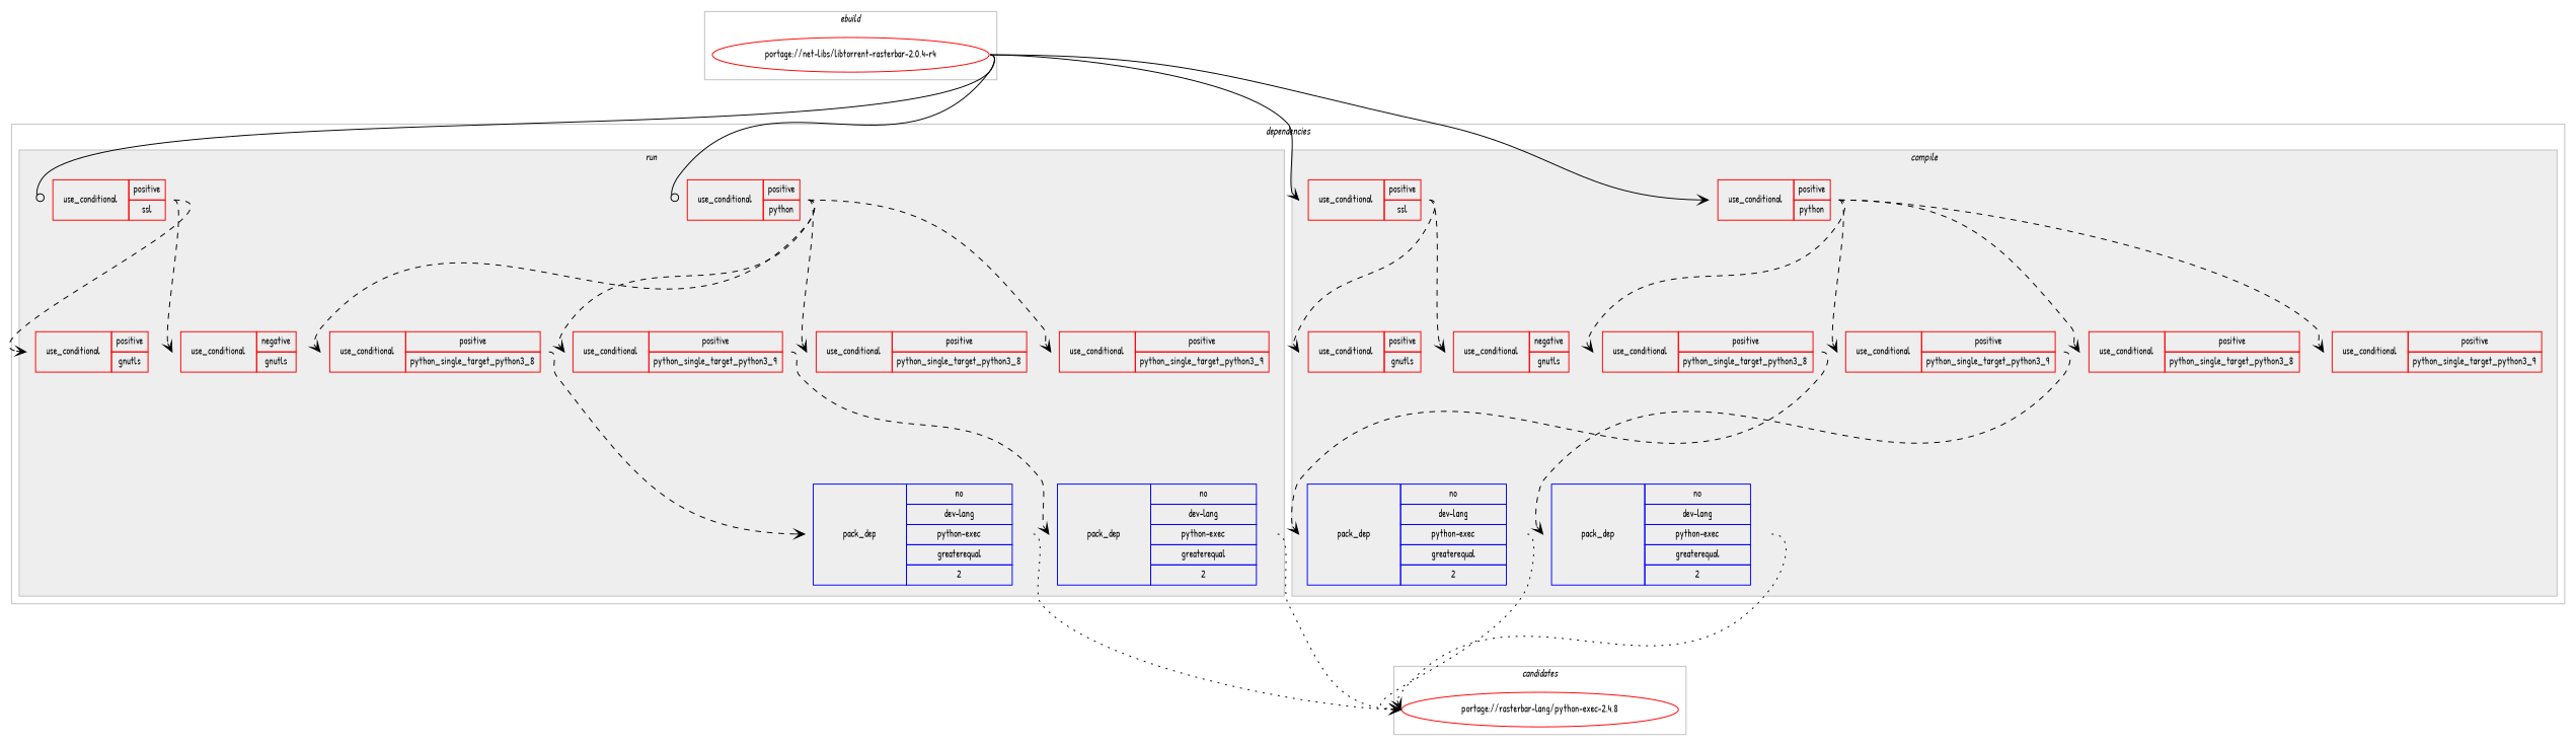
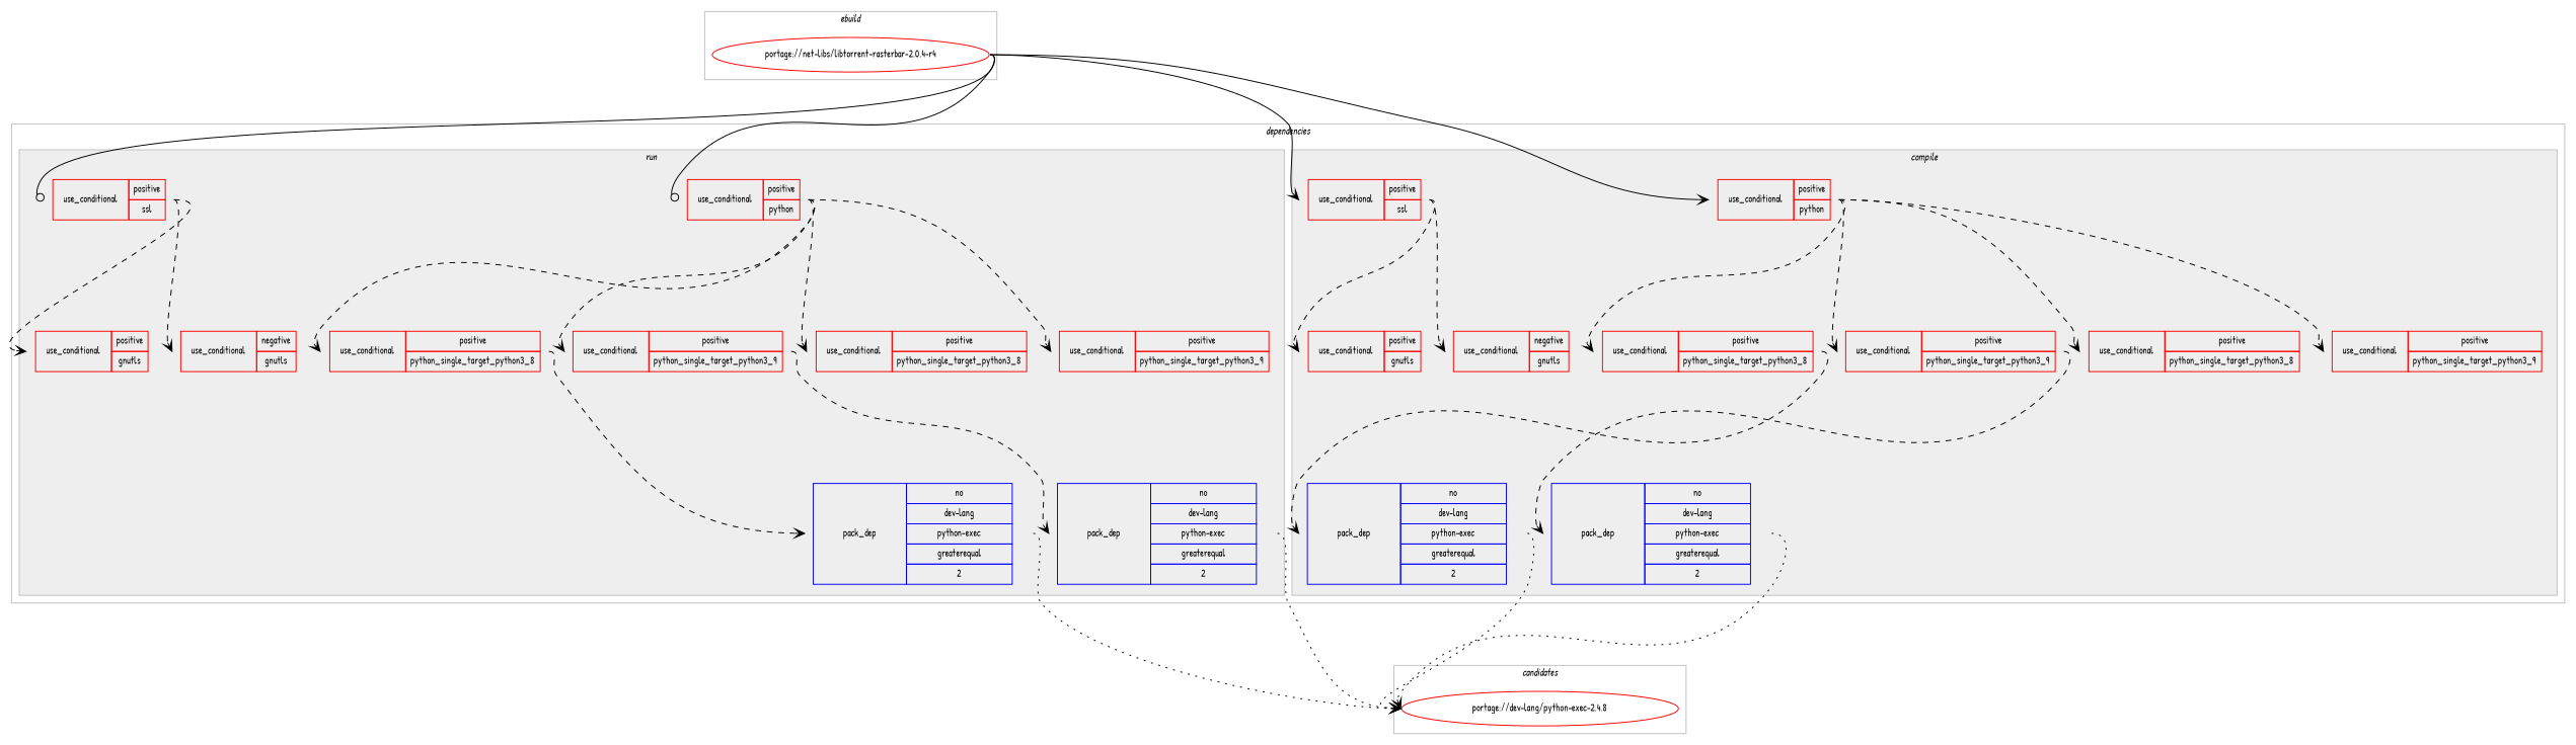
  digraph {
    compound=true
    concentrate=true
    fontname="Patrick Hand"
    fontsize=10
    newrank=true
    rankdir=TB
    ranksep=1.5
    node [color=red fontname="Patrick Hand" fontsize=10 shape=none]
    edge [arrowhead=vee headport=w style=dashed tailport=e weight=20 fontname="Patrick Hand"]
    n1 [label="portage://net-libs/libtorrent-rasterbar-2.0.4-r4" width=4 shape=""]
    n2 [color=blue label=<<TABLE BORDER="0" CELLBORDER="1" CELLSPACING="0" CELLPADDING="4" WIDTH="220"><TR><TD ROWSPAN="6" CELLPADDING="30">pack_dep</TD></TR><TR><TD WIDTH="110">no</TD></TR><TR><TD>dev-lang</TD></TR><TR><TD>python-exec</TD></TR><TR><TD>greaterequal</TD></TR><TR><TD>2</TD></TR></TABLE>>]
    n3 [label=<<TABLE BORDER="0" CELLBORDER="1" CELLSPACING="0" CELLPADDING="4"><TR><TD ROWSPAN="3" CELLPADDING="10">use_conditional</TD></TR><TR><TD>positive</TD></TR><TR><TD>python_single_target_python3_8</TD></TR></TABLE>>]
    n4 [color=blue label=<<TABLE BORDER="0" CELLBORDER="1" CELLSPACING="0" CELLPADDING="4" WIDTH="220"><TR><TD ROWSPAN="6" CELLPADDING="30">pack_dep</TD></TR><TR><TD WIDTH="110">no</TD></TR><TR><TD>dev-lang</TD></TR><TR><TD>python-exec</TD></TR><TR><TD>greaterequal</TD></TR><TR><TD>2</TD></TR></TABLE>>]
    n5 [label=<<TABLE BORDER="0" CELLBORDER="1" CELLSPACING="0" CELLPADDING="4"><TR><TD ROWSPAN="3" CELLPADDING="10">use_conditional</TD></TR><TR><TD>positive</TD></TR><TR><TD>python_single_target_python3_9</TD></TR></TABLE>>]
    n6 [label=<<TABLE BORDER="0" CELLBORDER="1" CELLSPACING="0" CELLPADDING="4"><TR><TD ROWSPAN="3" CELLPADDING="10">use_conditional</TD></TR><TR><TD>positive</TD></TR><TR><TD>python_single_target_python3_8</TD></TR></TABLE>>]
    n7 [label=<<TABLE BORDER="0" CELLBORDER="1" CELLSPACING="0" CELLPADDING="4"><TR><TD ROWSPAN="3" CELLPADDING="10">use_conditional</TD></TR><TR><TD>positive</TD></TR><TR><TD>python_single_target_python3_9</TD></TR></TABLE>>]
    n8 [label=<<TABLE BORDER="0" CELLBORDER="1" CELLSPACING="0" CELLPADDING="4"><TR><TD ROWSPAN="3" CELLPADDING="10">use_conditional</TD></TR><TR><TD>positive</TD></TR><TR><TD>python</TD></TR></TABLE>>]
    n9 [label=<<TABLE BORDER="0" CELLBORDER="1" CELLSPACING="0" CELLPADDING="4"><TR><TD ROWSPAN="3" CELLPADDING="10">use_conditional</TD></TR><TR><TD>positive</TD></TR><TR><TD>gnutls</TD></TR></TABLE>>]
    n10 [label=<<TABLE BORDER="0" CELLBORDER="1" CELLSPACING="0" CELLPADDING="4"><TR><TD ROWSPAN="3" CELLPADDING="10">use_conditional</TD></TR><TR><TD>negative</TD></TR><TR><TD>gnutls</TD></TR></TABLE>>]
    n11 [label=<<TABLE BORDER="0" CELLBORDER="1" CELLSPACING="0" CELLPADDING="4"><TR><TD ROWSPAN="3" CELLPADDING="10">use_conditional</TD></TR><TR><TD>positive</TD></TR><TR><TD>ssl</TD></TR></TABLE>>]
    n12 [color=blue label=<<TABLE BORDER="0" CELLBORDER="1" CELLSPACING="0" CELLPADDING="4" WIDTH="220"><TR><TD ROWSPAN="6" CELLPADDING="30">pack_dep</TD></TR><TR><TD WIDTH="110">no</TD></TR><TR><TD>dev-lang</TD></TR><TR><TD>python-exec</TD></TR><TR><TD>greaterequal</TD></TR><TR><TD>2</TD></TR></TABLE>>]
    n13 [label=<<TABLE BORDER="0" CELLBORDER="1" CELLSPACING="0" CELLPADDING="4"><TR><TD ROWSPAN="3" CELLPADDING="10">use_conditional</TD></TR><TR><TD>positive</TD></TR><TR><TD>python_single_target_python3_8</TD></TR></TABLE>>]
    n14 [color=blue label=<<TABLE BORDER="0" CELLBORDER="1" CELLSPACING="0" CELLPADDING="4" WIDTH="220"><TR><TD ROWSPAN="6" CELLPADDING="30">pack_dep</TD></TR><TR><TD WIDTH="110">no</TD></TR><TR><TD>dev-lang</TD></TR><TR><TD>python-exec</TD></TR><TR><TD>greaterequal</TD></TR><TR><TD>2</TD></TR></TABLE>>]
    n15 [label=<<TABLE BORDER="0" CELLBORDER="1" CELLSPACING="0" CELLPADDING="4"><TR><TD ROWSPAN="3" CELLPADDING="10">use_conditional</TD></TR><TR><TD>positive</TD></TR><TR><TD>python_single_target_python3_9</TD></TR></TABLE>>]
    n16 [label=<<TABLE BORDER="0" CELLBORDER="1" CELLSPACING="0" CELLPADDING="4"><TR><TD ROWSPAN="3" CELLPADDING="10">use_conditional</TD></TR><TR><TD>positive</TD></TR><TR><TD>python_single_target_python3_8</TD></TR></TABLE>>]
    n17 [label=<<TABLE BORDER="0" CELLBORDER="1" CELLSPACING="0" CELLPADDING="4"><TR><TD ROWSPAN="3" CELLPADDING="10">use_conditional</TD></TR><TR><TD>positive</TD></TR><TR><TD>python_single_target_python3_9</TD></TR></TABLE>>]
    n18 [label=<<TABLE BORDER="0" CELLBORDER="1" CELLSPACING="0" CELLPADDING="4"><TR><TD ROWSPAN="3" CELLPADDING="10">use_conditional</TD></TR><TR><TD>positive</TD></TR><TR><TD>python</TD></TR></TABLE>>]
    n19 [label=<<TABLE BORDER="0" CELLBORDER="1" CELLSPACING="0" CELLPADDING="4"><TR><TD ROWSPAN="3" CELLPADDING="10">use_conditional</TD></TR><TR><TD>positive</TD></TR><TR><TD>gnutls</TD></TR></TABLE>>]
    n20 [label=<<TABLE BORDER="0" CELLBORDER="1" CELLSPACING="0" CELLPADDING="4"><TR><TD ROWSPAN="3" CELLPADDING="10">use_conditional</TD></TR><TR><TD>negative</TD></TR><TR><TD>gnutls</TD></TR></TABLE>>]
    n21 [label=<<TABLE BORDER="0" CELLBORDER="1" CELLSPACING="0" CELLPADDING="4"><TR><TD ROWSPAN="3" CELLPADDING="10">use_conditional</TD></TR><TR><TD>positive</TD></TR><TR><TD>ssl</TD></TR></TABLE>>]
-   n22 [label="portage://rasterbar-lang/python-exec-2.4.8" width=4 shape=""]
+   n22 [label="portage://dev-lang/python-exec-2.4.8" width=4 shape=""]
    subgraph cluster_1 {
      color=gray
      label=<<i>ebuild</i>>
      n1
    }
    subgraph cluster_2 {
      color=gray
      label=<<i>dependencies</i>>
      subgraph cluster_3 {
        color=gray
        fillcolor="#eeeeee"
        label=<<i>compile</i>>
        style=filled
        subgraph sub_4 {
          color=gray
          fillcolor="#eeeeee"
          label=<<i>compile</i>>
          style=filled
          n8
          subgraph sub_5 {
            color=gray
            fillcolor="#eeeeee"
            label=<<i>compile</i>>
            style=filled
            n3
            subgraph sub_6 {
              color=gray
              fillcolor="#eeeeee"
              label=<<i>compile</i>>
              style=filled
              n2
            }
          }
          subgraph sub_7 {
            color=gray
            fillcolor="#eeeeee"
            label=<<i>compile</i>>
            style=filled
            n5
            subgraph sub_8 {
              color=gray
              fillcolor="#eeeeee"
              label=<<i>compile</i>>
              style=filled
              n4
            }
          }
          subgraph sub_9 {
            color=gray
            fillcolor="#eeeeee"
            label=<<i>compile</i>>
            style=filled
            n6
          }
          subgraph sub_10 {
            color=gray
            fillcolor="#eeeeee"
            label=<<i>compile</i>>
            style=filled
            n7
          }
        }
        subgraph sub_11 {
          color=gray
          fillcolor="#eeeeee"
          label=<<i>compile</i>>
          style=filled
          n11
          subgraph sub_12 {
            color=gray
            fillcolor="#eeeeee"
            label=<<i>compile</i>>
            style=filled
            n9
          }
          subgraph sub_13 {
            color=gray
            fillcolor="#eeeeee"
            label=<<i>compile</i>>
            style=filled
            n10
          }
        }
      }
      subgraph cluster_14 {
        color=gray
        fillcolor="#eeeeee"
        label=<<i>compile and run</i>>
        style=filled
      }
      subgraph cluster_15 {
        color=gray
        fillcolor="#eeeeee"
        label=<<i>run</i>>
        style=filled
        subgraph sub_16 {
          color=gray
          fillcolor="#eeeeee"
          label=<<i>run</i>>
          style=filled
          n18
          subgraph sub_17 {
            color=gray
            fillcolor="#eeeeee"
            label=<<i>run</i>>
            style=filled
            n13
            subgraph sub_18 {
              color=gray
              fillcolor="#eeeeee"
              label=<<i>run</i>>
              style=filled
              n12
            }
          }
          subgraph sub_19 {
            color=gray
            fillcolor="#eeeeee"
            label=<<i>run</i>>
            style=filled
            n15
            subgraph sub_20 {
              color=gray
              fillcolor="#eeeeee"
              label=<<i>run</i>>
              style=filled
              n14
            }
          }
          subgraph sub_21 {
            color=gray
            fillcolor="#eeeeee"
            label=<<i>run</i>>
            style=filled
            n16
          }
          subgraph sub_22 {
            color=gray
            fillcolor="#eeeeee"
            label=<<i>run</i>>
            style=filled
            n17
          }
        }
        subgraph sub_23 {
          color=gray
          fillcolor="#eeeeee"
          label=<<i>run</i>>
          style=filled
          n21
          subgraph sub_24 {
            color=gray
            fillcolor="#eeeeee"
            label=<<i>run</i>>
            style=filled
            n19
          }
          subgraph sub_25 {
            color=gray
            fillcolor="#eeeeee"
            label=<<i>run</i>>
            style=filled
            n20
          }
        }
      }
    }
    subgraph cluster_26 {
      color=gray
      label=<<i>candidates</i>>
      rank=same
      subgraph sub_27 {
        color=black
        label=<<i>candidates</i>>
        nodesep=1
        rank=same
        n22
      }
      subgraph sub_28 {
        color=black
        label=<<i>candidates</i>>
        nodesep=1
        rank=same
        n22
      }
      subgraph sub_29 {
        color=black
        label=<<i>candidates</i>>
        nodesep=1
        rank=same
        n22
      }
      subgraph sub_30 {
        color=black
        label=<<i>candidates</i>>
        nodesep=1
        rank=same
        n22
      }
    }
    n1 -> n8 [style=solid]
    n1 -> n11 [style=solid]
    n1 -> n18 [arrowhead=odot style=solid]
    n1 -> n21 [arrowhead=odot style=solid]
    n2 -> n22 [style=dotted weight=100]
    n3 -> n2
    n4 -> n22 [style=dotted weight=100]
    n5 -> n4
    n8 -> n3
    n8 -> n5
    n8 -> n6
    n8 -> n7
    n11 -> n9
    n11 -> n10
    n12 -> n22 [style=dotted weight=100]
    n13 -> n12
    n14 -> n22 [style=dotted weight=100]
    n15 -> n14
    n18 -> n13
    n18 -> n15
    n18 -> n16
    n18 -> n17
    n21 -> n19
    n21 -> n20
  }
